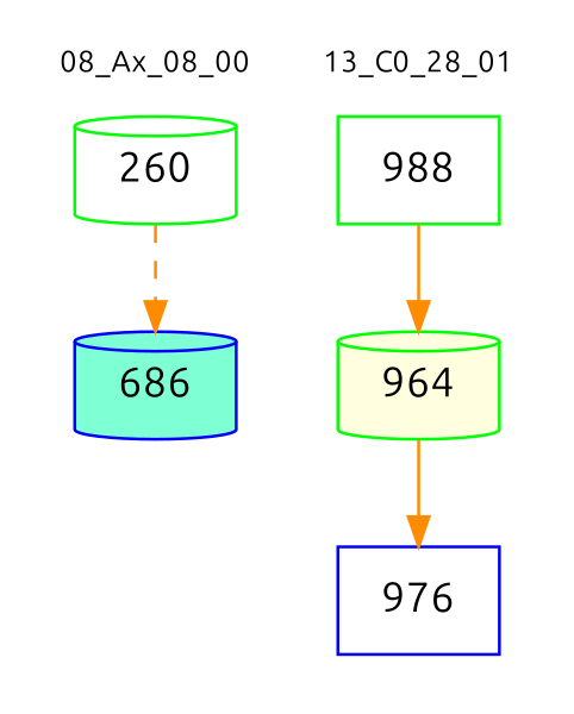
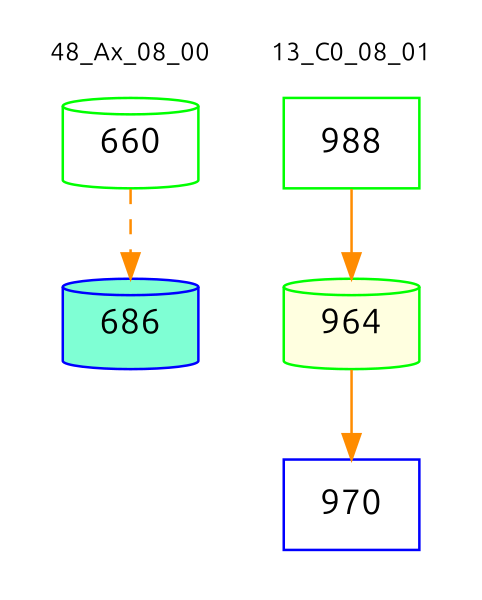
  digraph {
    fontname=Ubuntu
    node [color=green fillcolor=white fontname=Ubuntu shape=cylinder style=filled]
    edge [color=darkorange fontname=Ubuntu style=solid]
-   n1 [label=260]
+   n1 [label=660]
    n2 [color=blue fillcolor=aquamarine label=686]
    n3 [label=988 shape=box]
    n4 [fillcolor=lightyellow label=964]
-   n5 [color=blue label=976 shape=box]
+   n5 [color=blue label=970 shape=box]
    subgraph cluster_1 {
      color=white
      fontsize=10
-     label="08_Ax_08_00"
+     label="48_Ax_08_00"
      n1
      n2
    }
    subgraph cluster_2 {
      color=white
      fontsize=10
-     label="13_C0_28_01"
+     label="13_C0_08_01"
      n3
      n4
      n5
    }
    n1 -> n2 [style=dashed]
    n3 -> n4
    n4 -> n5
  }
